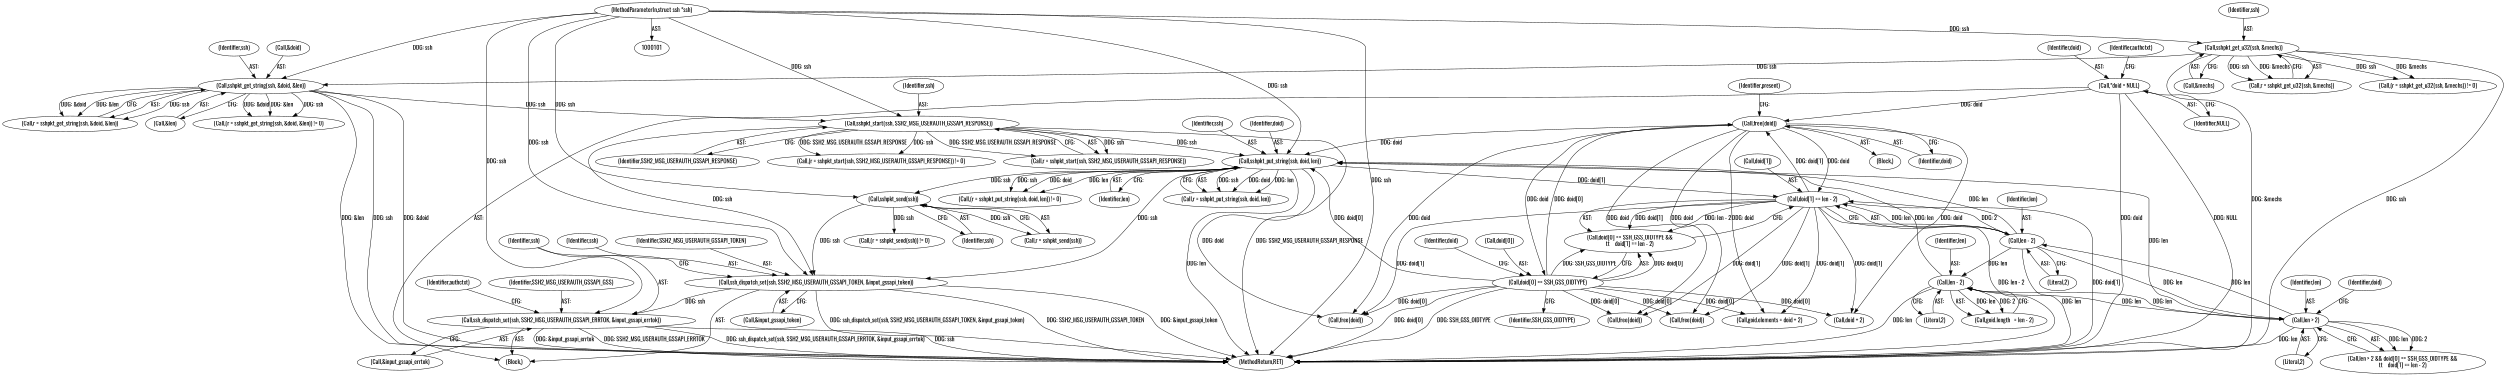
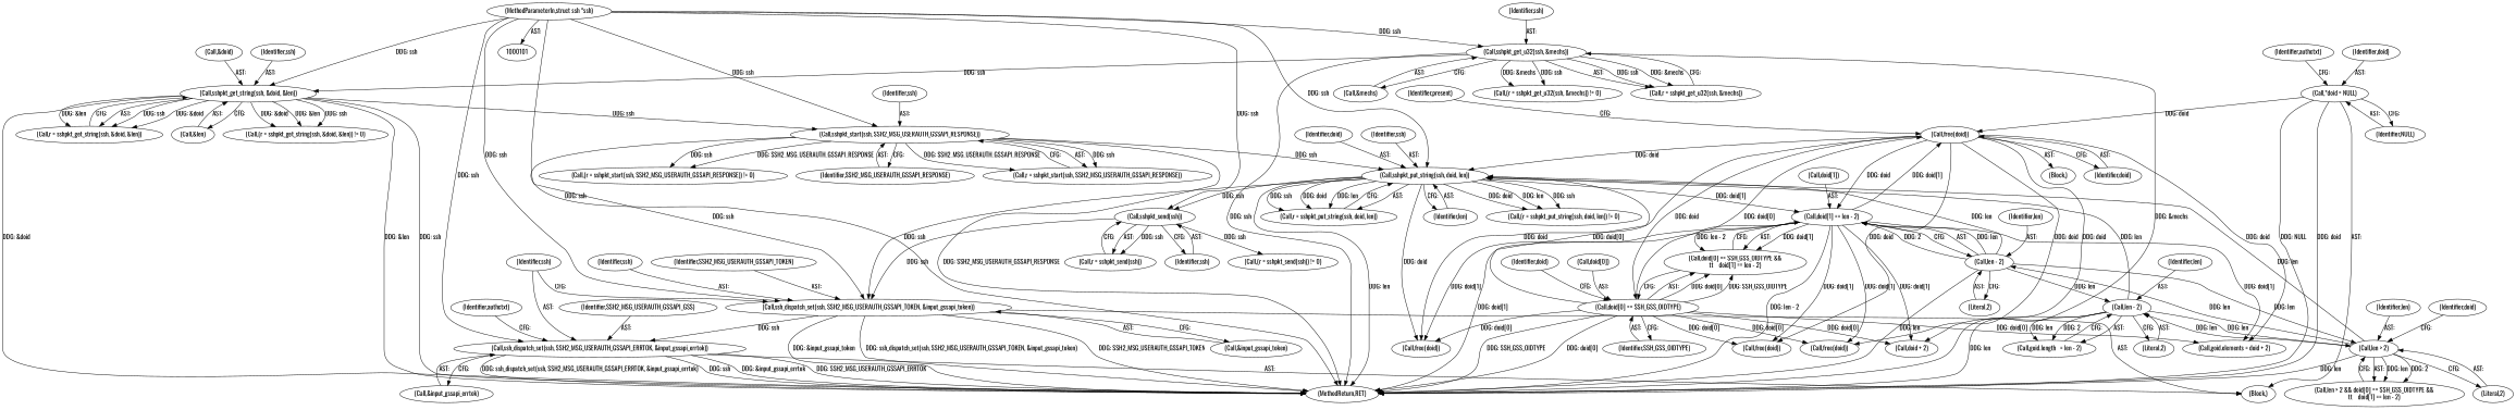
  digraph {
    fontname=Oswald
    node [fontname=Oswald]
    edge [fontname=Oswald]
    n1 [label="(Call,ssh_dispatch_set(ssh, SSH2_MSG_USERAUTH_GSSAPI_ERRTOK, &input_gssapi_errtok))"]
    n2 [label="(Call,&input_gssapi_errtok)"]
    n3 [label="(MethodReturn,RET)"]
    n4 [label="(Block,)"]
    n5 [label="(Call,ssh_dispatch_set(ssh, SSH2_MSG_USERAUTH_GSSAPI_TOKEN, &input_gssapi_token))"]
    n6 [label="(Call,&input_gssapi_token)"]
    n7 [label="(Call,sshpkt_send(ssh))"]
    n8 [label="(Call,r = sshpkt_send(ssh))"]
    n9 [label="(Call,(r = sshpkt_send(ssh)) != 0)"]
    n10 [label="(Identifier,ssh)"]
    n11 [label="(Call,sshpkt_put_string(ssh, doid, len))"]
    n12 [label="(Call,(r = sshpkt_put_string(ssh, doid, len)) != 0)"]
    n13 [label="(Identifier,len)"]
    n14 [label="(Call,free(doid))"]
    n15 [label="(Call,r = sshpkt_put_string(ssh, doid, len))"]
    n16 [label="(Call,doid[1] == len - 2)"]
    n17 [label="(Call,sshpkt_start(ssh, SSH2_MSG_USERAUTH_GSSAPI_RESPONSE))"]
    n18 [label="(Call,r = sshpkt_start(ssh, SSH2_MSG_USERAUTH_GSSAPI_RESPONSE))"]
    n19 [label="(Identifier,SSH2_MSG_USERAUTH_GSSAPI_RESPONSE)"]
    n20 [label="(Call,(r = sshpkt_start(ssh, SSH2_MSG_USERAUTH_GSSAPI_RESPONSE)) != 0)"]
    n21 [label="(Call,sshpkt_get_string(ssh, &doid, &len))"]
    n22 [label="(Call,(r = sshpkt_get_string(ssh, &doid, &len)) != 0)"]
    n23 [label="(Call,r = sshpkt_get_string(ssh, &doid, &len))"]
    n24 [label="(Call,&len)"]
    n25 [label="(Call,sshpkt_get_u32(ssh, &mechs))"]
    n26 [label="(Call,(r = sshpkt_get_u32(ssh, &mechs)) != 0)"]
    n27 [label="(Call,r = sshpkt_get_u32(ssh, &mechs))"]
    n28 [label="(Call,&mechs)"]
    n29 [label="(MethodParameterIn,struct ssh *ssh)"]
    1000101
    n31 [label="(Call,doid[0] == SSH_GSS_OIDTYPE)"]
    n32 [label="(Call,free(doid))"]
    n33 [label="(Call,free(doid))"]
    n34 [label="(Identifier,SSH_GSS_OIDTYPE)"]
    n35 [label="(Call,doid[0] == SSH_GSS_OIDTYPE &&\n\t\t    doid[1] == len - 2)"]
    n36 [label="(Call,free(doid))"]
    n37 [label="(Call,goid.elements = doid + 2)"]
    n38 [label="(Call,doid + 2)"]
    n39 [label="(Block,)"]
    n40 [label="(Identifier,doid)"]
    n41 [label="(Call,len - 2)"]
    n42 [label="(Call,len > 2)"]
    n43 [label="(Call,len - 2)"]
    n44 [label="(Literal,2)"]
    n45 [label="(Call,len > 2 && doid[0] == SSH_GSS_OIDTYPE &&\n\t\t    doid[1] == len - 2)"]
    n46 [label="(Literal,2)"]
    n47 [label="(Call,goid.length   = len - 2)"]
    n48 [label="(Literal,2)"]
    n49 [label="(Call,*doid = NULL)"]
    n50 [label="(Identifier,NULL)"]
    n51 [label="(Identifier,len)"]
    n52 [label="(Identifier,ssh)"]
    n53 [label="(Identifier,doid)"]
    n54 [label="(Identifier,SSH2_MSG_USERAUTH_GSSAPI_GSS)"]
    n55 [label="(Call,doid[1])"]
    n56 [label="(Identifier,doid)"]
    n57 [label="(Call,doid[0])"]
    n58 [label="(Identifier,len)"]
    n59 [label="(Identifier,SSH2_MSG_USERAUTH_GSSAPI_TOKEN)"]
    n60 [label="(Identifier,present)"]
    n61 [label="(Identifier,ssh)"]
    n62 [label="(Identifier,len)"]
    n63 [label="(Identifier,doid)"]
    n64 [label="(Identifier,authctxt)"]
    n65 [label="(Identifier,ssh)"]
    n66 [label="(Identifier,ssh)"]
    n67 [label="(Identifier,ssh)"]
    n68 [label="(Identifier,doid)"]
    n69 [label="(Call,&doid)"]
    n70 [label="(Identifier,ssh)"]
    n71 [label="(Identifier,authctxt)"]
    n1 -> n2 [label="CFG: "]
    n1 -> n3 [label="DDG: ssh_dispatch_set(ssh, SSH2_MSG_USERAUTH_GSSAPI_ERRTOK, &input_gssapi_errtok)"]
    n1 -> n3 [label="DDG: ssh"]
    n1 -> n3 [label="DDG: &input_gssapi_errtok"]
    n1 -> n3 [label="DDG: SSH2_MSG_USERAUTH_GSSAPI_ERRTOK"]
    n1 -> n4 [label="AST: "]
    n2 -> n1 [label="AST: "]
    n5 -> n1 [label="DDG: ssh"]
    n5 -> n3 [label="DDG: SSH2_MSG_USERAUTH_GSSAPI_TOKEN"]
    n5 -> n3 [label="DDG: &input_gssapi_token"]
    n5 -> n3 [label="DDG: ssh_dispatch_set(ssh, SSH2_MSG_USERAUTH_GSSAPI_TOKEN, &input_gssapi_token)"]
    n5 -> n4 [label="AST: "]
    n5 -> n6 [label="CFG: "]
    n6 -> n5 [label="AST: "]
    n7 -> n5 [label="DDG: ssh"]
    n7 -> n8 [label="AST: "]
    n7 -> n8 [label="DDG: ssh"]
    n7 -> n9 [label="DDG: ssh"]
    n7 -> n10 [label="CFG: "]
    n8 -> n7 [label="CFG: "]
    n10 -> n7 [label="AST: "]
    n11 -> n3 [label="DDG: len"]
    n11 -> n5 [label="DDG: ssh"]
    n11 -> n7 [label="DDG: ssh"]
    n11 -> n12 [label="DDG: ssh"]
    n11 -> n12 [label="DDG: doid"]
    n11 -> n12 [label="DDG: len"]
    n11 -> n13 [label="CFG: "]
    n11 -> n14 [label="DDG: doid"]
    n11 -> n15 [label="AST: "]
    n11 -> n15 [label="DDG: ssh"]
    n11 -> n15 [label="DDG: doid"]
    n11 -> n15 [label="DDG: len"]
    n11 -> n16 [label="DDG: doid[1]"]
    n13 -> n11 [label="AST: "]
    n15 -> n11 [label="CFG: "]
    n16 -> n3 [label="DDG: doid[1]"]
    n16 -> n3 [label="DDG: len - 2"]
    n16 -> n14 [label="DDG: doid[1]"]
    n16 -> n32 [label="DDG: doid[1]"]
    n16 -> n33 [label="DDG: doid[1]"]
    n16 -> n35 [label="AST: "]
    n16 -> n35 [label="DDG: doid[1]"]
    n16 -> n35 [label="DDG: len - 2"]
    n16 -> n36 [label="DDG: doid[1]"]
    n16 -> n37 [label="DDG: doid[1]"]
    n16 -> n38 [label="DDG: doid[1]"]
    n16 -> n41 [label="CFG: "]
    n17 -> n3 [label="DDG: SSH2_MSG_USERAUTH_GSSAPI_RESPONSE"]
    n17 -> n5 [label="DDG: ssh"]
    n17 -> n11 [label="DDG: ssh"]
    n17 -> n18 [label="AST: "]
    n17 -> n18 [label="DDG: ssh"]
    n17 -> n18 [label="DDG: SSH2_MSG_USERAUTH_GSSAPI_RESPONSE"]
    n17 -> n19 [label="CFG: "]
    n17 -> n20 [label="DDG: ssh"]
    n17 -> n20 [label="DDG: SSH2_MSG_USERAUTH_GSSAPI_RESPONSE"]
    n18 -> n17 [label="CFG: "]
    n19 -> n17 [label="AST: "]
    n21 -> n3 [label="DDG: &len"]
    n21 -> n3 [label="DDG: ssh"]
    n21 -> n3 [label="DDG: &doid"]
    n21 -> n17 [label="DDG: ssh"]
    n21 -> n22 [label="DDG: ssh"]
    n21 -> n22 [label="DDG: &doid"]
    n21 -> n22 [label="DDG: &len"]
    n21 -> n23 [label="AST: "]
    n21 -> n23 [label="DDG: ssh"]
    n21 -> n23 [label="DDG: &doid"]
    n21 -> n23 [label="DDG: &len"]
    n21 -> n24 [label="CFG: "]
    n23 -> n21 [label="CFG: "]
    n24 -> n21 [label="AST: "]
    n25 -> n3 [label="DDG: ssh"]
    n25 -> n3 [label="DDG: &mechs"]
    n25 -> n21 [label="DDG: ssh"]
    n25 -> n26 [label="DDG: ssh"]
    n25 -> n26 [label="DDG: &mechs"]
    n25 -> n27 [label="AST: "]
    n25 -> n27 [label="DDG: ssh"]
    n25 -> n27 [label="DDG: &mechs"]
    n25 -> n28 [label="CFG: "]
    n27 -> n25 [label="CFG: "]
    n28 -> n25 [label="AST: "]
    n29 -> n1 [label="DDG: ssh"]
    n29 -> n3 [label="DDG: ssh"]
    n29 -> n5 [label="DDG: ssh"]
    n29 -> n7 [label="DDG: ssh"]
    n29 -> n11 [label="DDG: ssh"]
    n29 -> n17 [label="DDG: ssh"]
    n29 -> n21 [label="DDG: ssh"]
    n29 -> n25 [label="DDG: ssh"]
    n29 -> 1000101 [label="AST: "]
    n31 -> n3 [label="DDG: doid[0]"]
    n31 -> n3 [label="DDG: SSH_GSS_OIDTYPE"]
    n31 -> n11 [label="DDG: doid[0]"]
    n31 -> n14 [label="DDG: doid[0]"]
    n31 -> n32 [label="DDG: doid[0]"]
    n31 -> n33 [label="DDG: doid[0]"]
    n31 -> n34 [label="CFG: "]
    n31 -> n35 [label="AST: "]
    n31 -> n35 [label="DDG: doid[0]"]
    n31 -> n35 [label="DDG: SSH_GSS_OIDTYPE"]
    n31 -> n36 [label="DDG: doid[0]"]
    n31 -> n37 [label="DDG: doid[0]"]
    n31 -> n38 [label="DDG: doid[0]"]
    n32 -> n11 [label="DDG: doid"]
    n32 -> n14 [label="DDG: doid"]
    n32 -> n16 [label="DDG: doid"]
    n32 -> n31 [label="DDG: doid"]
    n32 -> n33 [label="DDG: doid"]
    n32 -> n36 [label="DDG: doid"]
    n32 -> n37 [label="DDG: doid"]
    n32 -> n38 [label="DDG: doid"]
    n32 -> n39 [label="AST: "]
    n32 -> n40 [label="CFG: "]
+   n34 -> n31 [label="AST: "]
    n35 -> n16 [label="CFG: "]
    n35 -> n31 [label="CFG: "]
    n40 -> n32 [label="AST: "]
    n41 -> n3 [label="DDG: len"]
    n41 -> n11 [label="DDG: len"]
    n41 -> n16 [label="AST: "]
    n41 -> n16 [label="DDG: len"]
    n41 -> n16 [label="DDG: 2"]
    n41 -> n42 [label="DDG: len"]
    n41 -> n43 [label="DDG: len"]
    n41 -> n44 [label="CFG: "]
    n42 -> n3 [label="DDG: len"]
    n42 -> n11 [label="DDG: len"]
    n42 -> n41 [label="DDG: len"]
    n42 -> n43 [label="DDG: len"]
    n42 -> n45 [label="AST: "]
    n42 -> n45 [label="DDG: len"]
    n42 -> n45 [label="DDG: 2"]
    n42 -> n46 [label="CFG: "]
    n43 -> n3 [label="DDG: len"]
    n43 -> n11 [label="DDG: len"]
    n43 -> n42 [label="DDG: len"]
    n43 -> n47 [label="AST: "]
    n43 -> n47 [label="DDG: len"]
    n43 -> n47 [label="DDG: 2"]
    n43 -> n48 [label="CFG: "]
    n44 -> n41 [label="AST: "]
    n45 -> n42 [label="CFG: "]
    n46 -> n42 [label="AST: "]
    n47 -> n43 [label="CFG: "]
    n48 -> n43 [label="AST: "]
    n49 -> n3 [label="DDG: NULL"]
    n49 -> n3 [label="DDG: doid"]
    n49 -> n4 [label="AST: "]
    n49 -> n32 [label="DDG: doid"]
    n49 -> n50 [label="CFG: "]
    n50 -> n49 [label="AST: "]
    n51 -> n42 [label="AST: "]
    n52 -> n25 [label="AST: "]
    n53 -> n31 [label="CFG: "]
    n54 -> n1 [label="AST: "]
    n55 -> n16 [label="AST: "]
    n56 -> n49 [label="AST: "]
    n57 -> n31 [label="AST: "]
    n58 -> n43 [label="AST: "]
    n59 -> n5 [label="AST: "]
    n60 -> n32 [label="CFG: "]
    n61 -> n21 [label="AST: "]
    n62 -> n41 [label="AST: "]
    n63 -> n42 [label="CFG: "]
    n64 -> n1 [label="CFG: "]
    n65 -> n17 [label="AST: "]
    n66 -> n1 [label="AST: "]
    n66 -> n5 [label="CFG: "]
    n67 -> n11 [label="AST: "]
    n68 -> n11 [label="AST: "]
    n69 -> n21 [label="AST: "]
    n70 -> n5 [label="AST: "]
    n71 -> n49 [label="CFG: "]
  }
